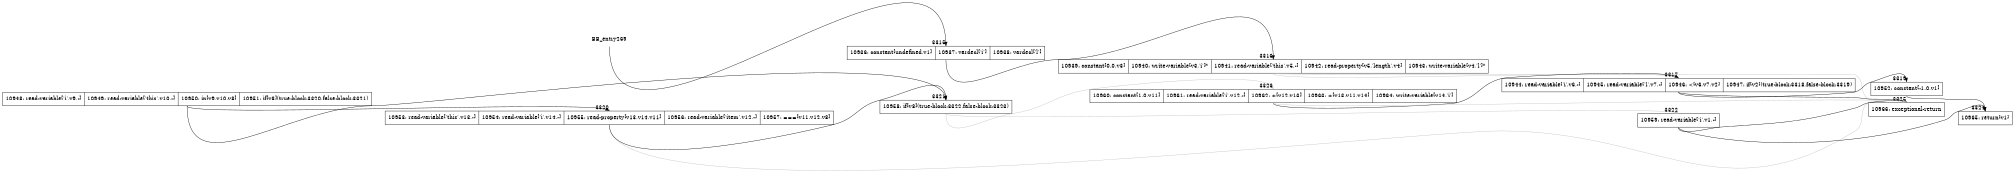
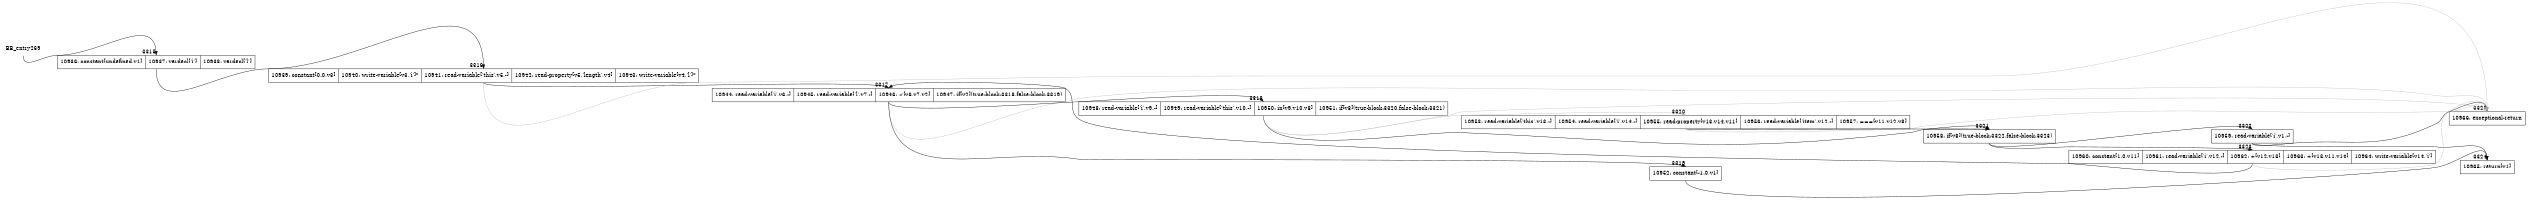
  digraph {
    rankdir=LR
    node [shape=record]
    edge [headport=n tailport=s]
    n1 [label=BB_entry269 shape=none]
    n2 [label="{10936: constant[undefined,v1]|10937: vardecl['i']|10938: vardecl['l']}"]
    n3 [label="{10939: constant[0.0,v3]|10940: write-variable[v3,'i']*|10941: read-variable['this',v5,-]|10942: read-property[v5,'length',v4]|10943: write-variable[v4,'l']*}"]
    n4 [label="{10944: read-variable['i',v6,-]|10945: read-variable['l',v7,-]|10946: \<[v6,v7,v2]|10947: if[v2](true-block:3318,false-block:3319)}"]
    n5 [label="{10966: exceptional-return}"]
    n6 [label="{10948: read-variable['i',v9,-]|10949: read-variable['this',v10,-]|10950: in[v9,v10,v8]|10951: if[v8](true-block:3320,false-block:3321)}"]
    n7 [label="{10952: constant[-1.0,v1]}"]
    n8 [label="{10958: if[v8](true-block:3322,false-block:3323)}"]
    n9 [label="{10953: read-variable['this',v13,-]|10954: read-variable['i',v14,-]|10955: read-property[v13,v14,v11]|10956: read-variable['item',v12,-]|10957: ===[v11,v12,v8]}"]
    n10 [label="{10965: return[v1]}"]
    n11 [label="{10959: read-variable['i',v1,-]}"]
    n12 [label="{10960: constant[1.0,v11]|10961: read-variable['i',v12,-]|10962: +[v12,v13]|10963: +[v13,v11,v14]|10964: write-variable[v14,'i']}"]
    n1 -> n2 [headlabel="    3315"]
    n2 -> n3 [headlabel="      3316"]
-   n3 -> n4 [headlabel="      3317" color=gray]
+   n3 -> n4 [headlabel="      3317"]
    n3 -> n5 [color=gray headlabel="      3325"]
-   n4 -> n5 [color=black]
+   n4 -> n5 [color=gray]
+   n4 -> n6 [headlabel="      3318"]
    n4 -> n7 [headlabel="      3319"]
+   n6 -> n5 [color=gray]
    n6 -> n8 [headlabel="      3321"]
-   n6 -> n9 [headlabel="      3320"]
+   n6 -> n9 [headlabel="      3320" color=gray]
    n7 -> n10 [headlabel="      3324"]
-   n8 -> n11 [headlabel="      3322" color=gray]
-   n8 -> n12 [headlabel="      3323" color=gray]
+   n8 -> n11 [headlabel="      3322"]
+   n8 -> n12 [headlabel="      3323"]
    n9 -> n5 [color=gray]
    n9 -> n8
    n11 -> n5 [color=black]
    n11 -> n10
    n12 -> n4
    n12 -> n5 [color=gray]
  }
